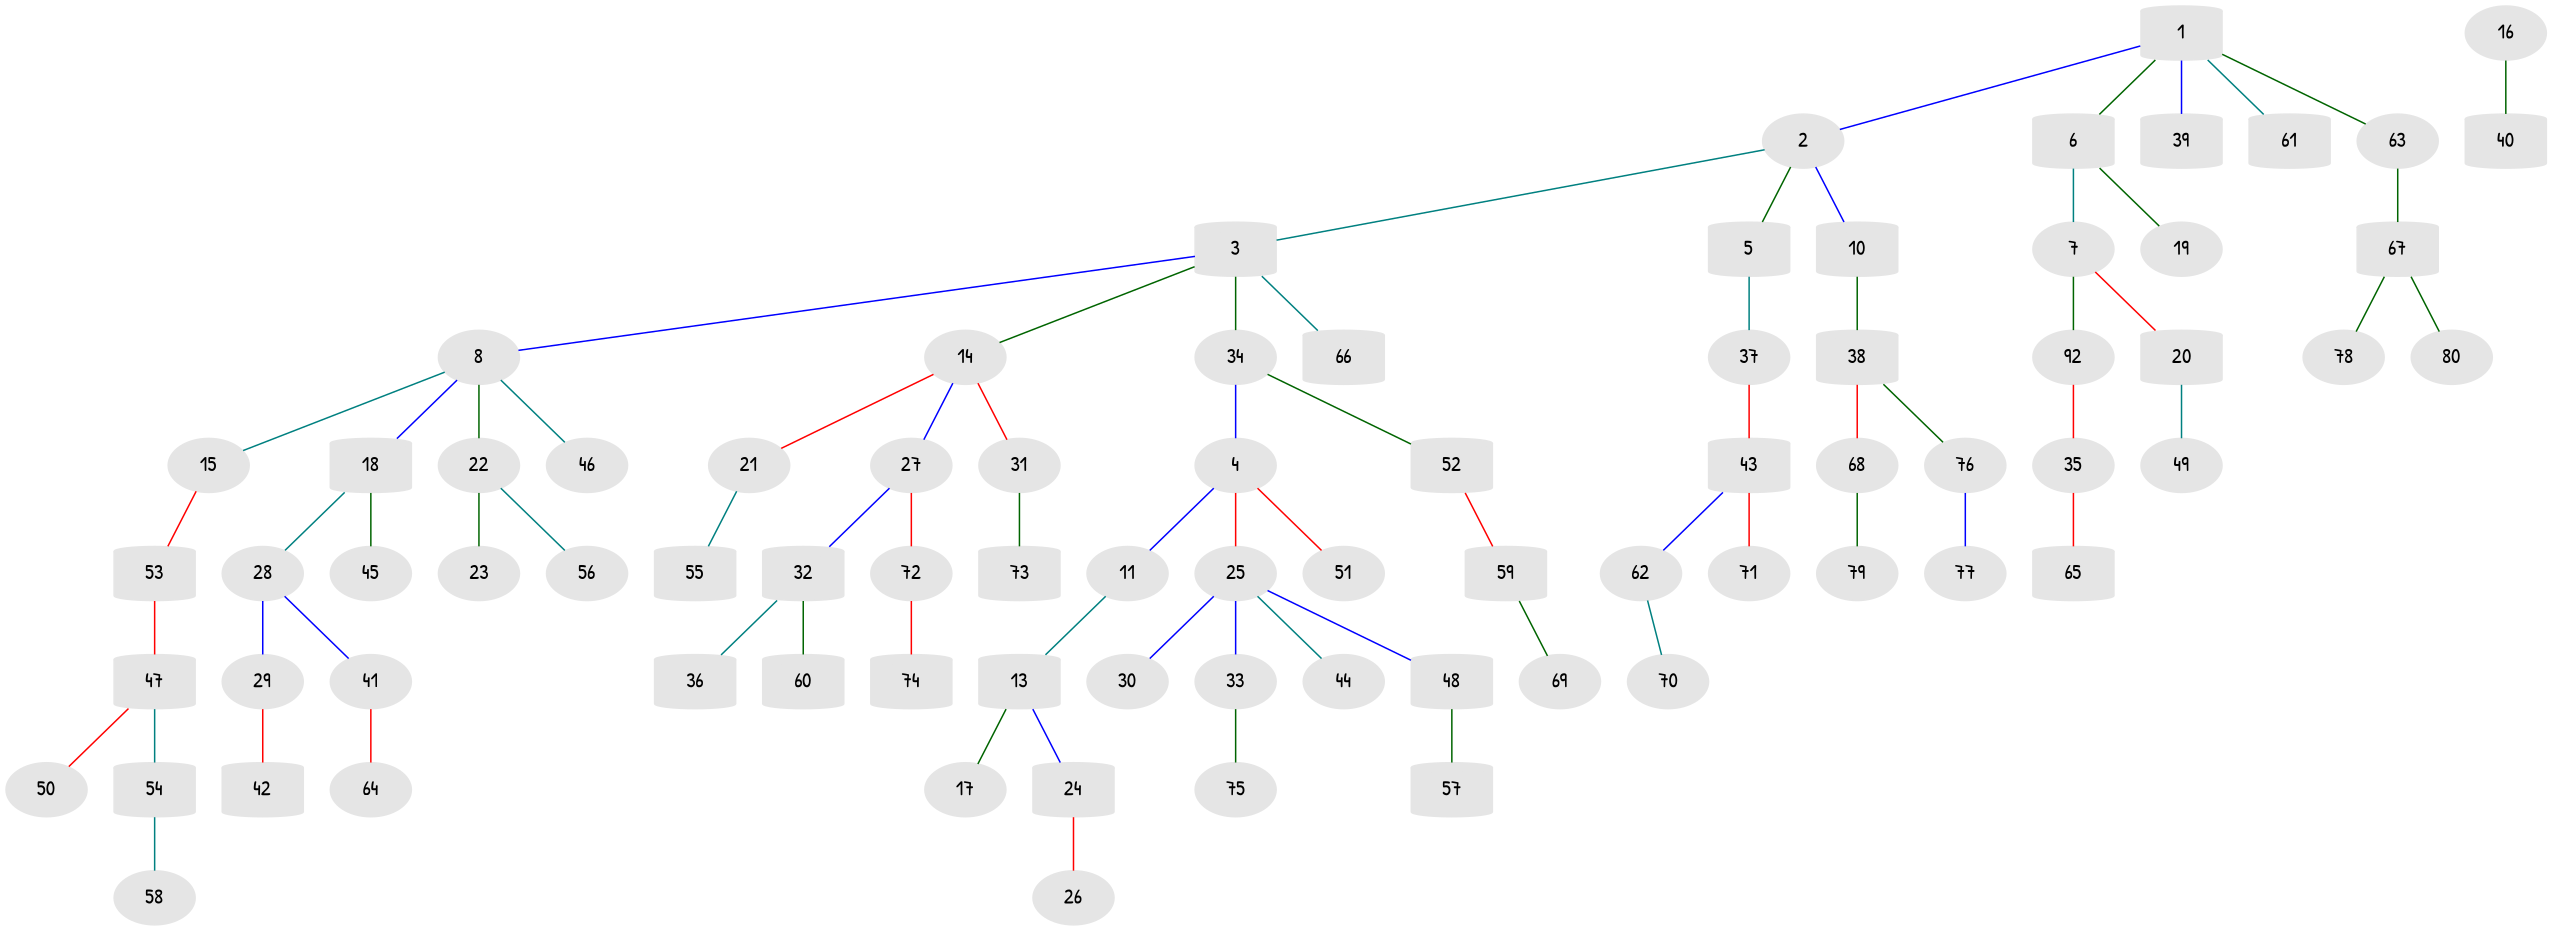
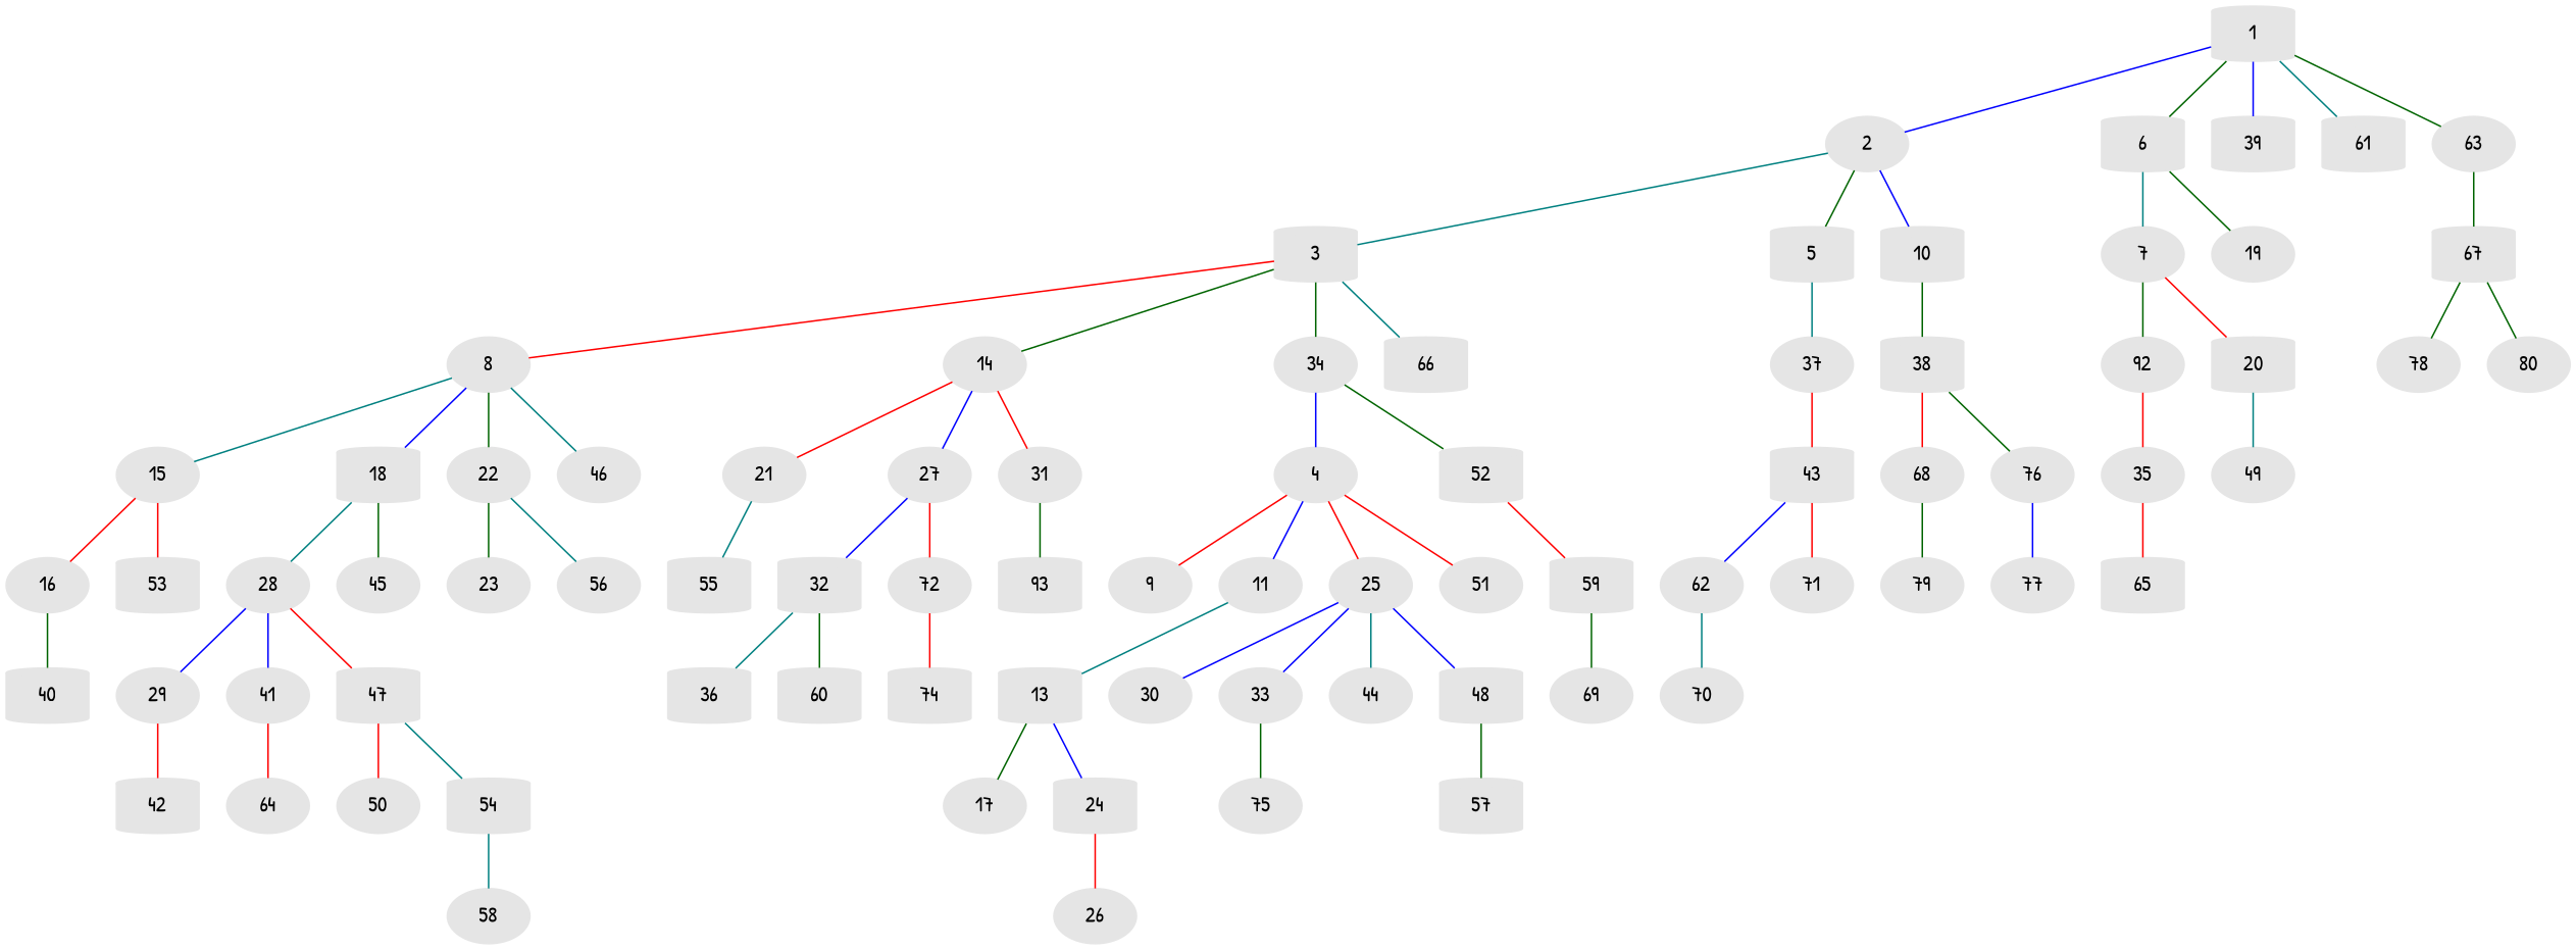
  graph {
    fontname="Patrick Hand"
    node [color=gray90 fontname="Patrick Hand" shape=ellipse style=filled]
    edge [color=darkgreen fontname="Patrick Hand" weight=1.0]
    1 [shape=cylinder]
    2
    6 [shape=cylinder]
    39 [shape=cylinder]
    61 [shape=cylinder]
    63
    3 [shape=cylinder]
    5 [shape=cylinder]
    10 [shape=cylinder]
    7
    19
    67 [shape=cylinder]
    8
    14
    34
    66 [shape=cylinder]
    37
    38 [shape=cylinder]
    4
+   9
    11
    25
    51
    15
    18 [shape=cylinder]
    22
    46
    21
    27
    31
    52 [shape=cylinder]
    13 [shape=cylinder]
    30
    33
    44
    48 [shape=cylinder]
    43 [shape=cylinder]
    n38 [label=92]
    20 [shape=cylinder]
    35
    49
    16
    53 [shape=cylinder]
    28
    45
    23
    56
    68
    76
    17
    24 [shape=cylinder]
    65 [shape=cylinder]
    26
    55 [shape=cylinder]
    32 [shape=cylinder]
    72
-   73 [shape=cylinder]
+   73 [shape=cylinder label=93]
    40 [shape=cylinder]
    29
    41
    47 [shape=cylinder]
    75
    57 [shape=cylinder]
    36 [shape=cylinder]
    60 [shape=cylinder]
    74 [shape=cylinder]
    42 [shape=cylinder]
    64
    50
    54 [shape=cylinder]
    59 [shape=cylinder]
    62
    71
    79
    77
    70
    58
    69
    78
    80
    1 -- 2 [color=blue]
    1 -- 6
    1 -- 39 [color=blue]
    1 -- 61 [color=teal]
    1 -- 63
    2 -- 3 [color=teal]
    2 -- 5
    2 -- 10 [color=blue]
    6 -- 7 [color=teal]
    6 -- 19
    63 -- 67
-   3 -- 8 [color=blue]
+   3 -- 8 [color=red]
    3 -- 14
    3 -- 34
    3 -- 66 [color=teal]
    5 -- 37 [color=teal]
    10 -- 38
    7 -- n38
    7 -- 20 [color=red]
    67 -- 78
    67 -- 80
    8 -- 15 [color=teal]
    8 -- 18 [color=blue]
    8 -- 22
    8 -- 46 [color=teal]
    14 -- 21 [color=red]
    14 -- 27 [color=blue]
    14 -- 31 [color=red]
    34 -- 4 [color=blue]
    34 -- 52
    37 -- 43 [color=red]
    38 -- 68 [color=red]
    38 -- 76
+   4 -- 9 [color=red]
    4 -- 11 [color=blue]
    4 -- 25 [color=red]
    4 -- 51 [color=red]
    11 -- 13 [color=teal]
    25 -- 30 [color=blue]
    25 -- 33 [color=blue]
    25 -- 44 [color=teal]
    25 -- 48 [color=blue]
+   15 -- 16 [color=red]
    15 -- 53 [color=red]
    18 -- 28 [color=teal]
    18 -- 45
    22 -- 23
    22 -- 56 [color=teal]
    21 -- 55 [color=teal]
    27 -- 32 [color=blue]
    27 -- 72 [color=red]
    31 -- 73
    52 -- 59 [color=red]
    13 -- 17
    13 -- 24 [color=blue]
    33 -- 75
    48 -- 57
    43 -- 62 [color=blue]
    43 -- 71 [color=red]
    n38 -- 35 [color=red]
    20 -- 49 [color=teal]
    35 -- 65 [color=red]
    16 -- 40
    28 -- 29 [color=blue]
    28 -- 41 [color=blue]
-   53 -- 47 [color=red]
+   28 -- 47 [color=red]
    68 -- 79
    76 -- 77 [color=blue]
    24 -- 26 [color=red]
    32 -- 36 [color=teal]
    32 -- 60
    72 -- 74 [color=red]
    29 -- 42 [color=red]
    41 -- 64 [color=red]
    47 -- 50 [color=red]
    47 -- 54 [color=teal]
    54 -- 58 [color=teal]
    59 -- 69
    62 -- 70 [color=teal]
  }
